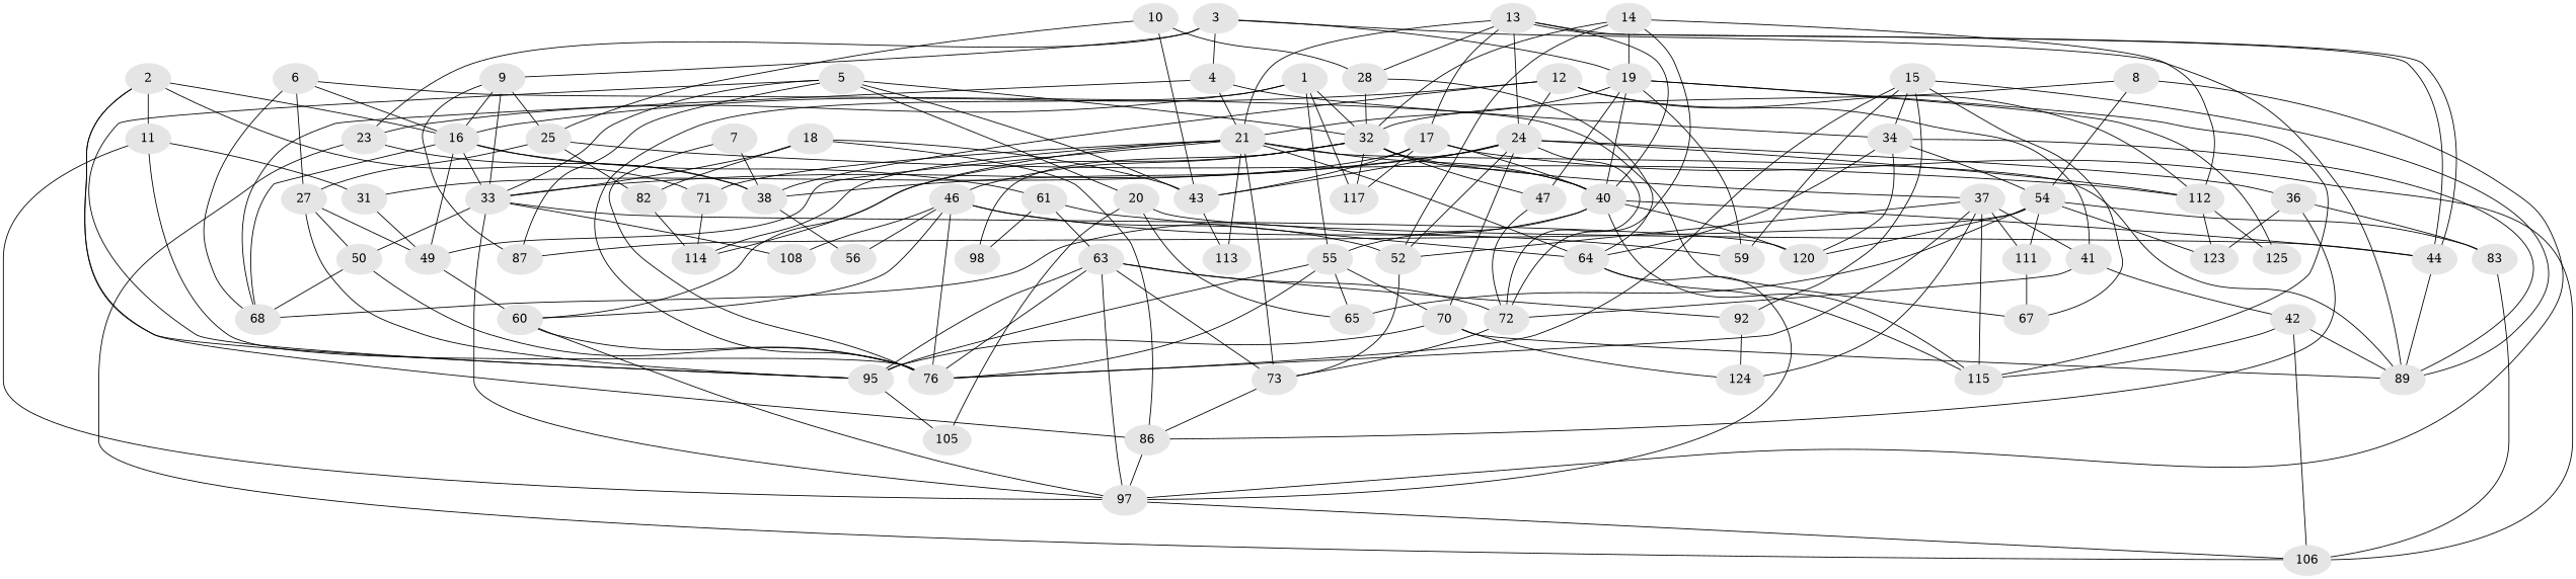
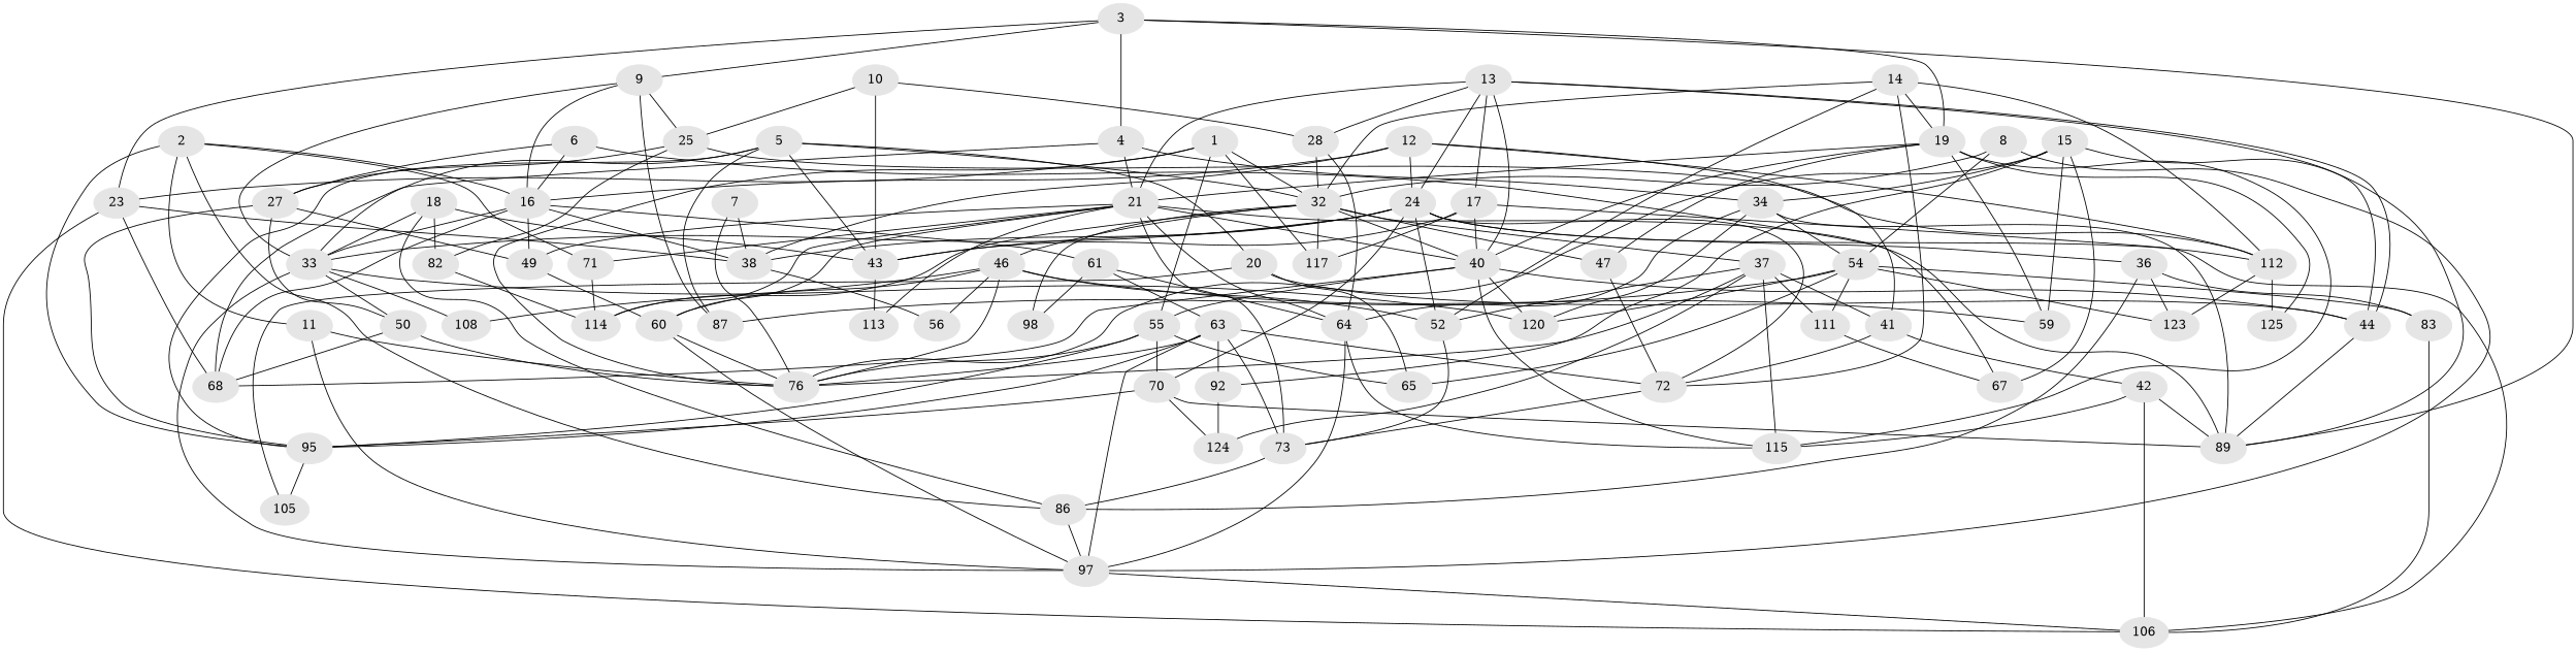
  graph {
    node [color=gray90 style=filled]
    23 [super="+109"]
    38 [super="+77"]
    106 [super="+119"]
    1
    32 [super="+80"]
    55 [super="+75"]
    76 [super="+86"]
    117
    40 [super="+57"]
    47
    114
    37 [super="+51"]
    46 [super="+100"]
    98
    95
    65
    70
    2 [super="+58"]
    11 [super="+22"]
    16 [super="+85"]
    71
    n22 [label=86 super="+110"]
    97 [super="+102"]
-   31
    68 [super="+104"]
    33 [super="+53"]
    49 [super="+96"]
    61 [super="+122"]
    105
    3 [super="+81"]
    4 [super="+62"]
    9
    19 [super="+35"]
    89 [super="+126"]
    21 [super="+74"]
    34 [super="+90"]
    87
    25 [super="+78"]
    59
    115
    125
    60
    64
    73 [super="+101"]
    113
    54 [super="+88"]
    120
    5 [super="+66"]
    20 [super="+116"]
    43 [super="+94"]
    44
    50 [super="+69"]
    108
    6 [super="+93"]
    27 [super="+39"]
    67
    56
    7
    8
    83
    123
    111
    112 [super="+121"]
    82
    10
    28
    12 [super="+26"]
    24 [super="+79"]
    41 [super="+48"]
    52 [super="+107"]
    72
    36 [super="+91"]
    42
    13 [super="+45"]
    17 [super="+118"]
    14 [super="+103"]
    15 [super="+29"]
    92
    124
    63 [super="+99"]
    18
    23 -- 38
    23 -- 106
    38 -- 56
    1 -- 23
    1 -- 32
    1 -- 55
    1 -- 76
    1 -- 117
    32 -- 117
    32 -- 40
    32 -- 47
    32 -- 114
    32 -- 37
    32 -- 46
    32 -- 98
    55 -- 76
    55 -- 95
    55 -- 65
    55 -- 70
    40 -- 55
    40 -- 68
    40 -- 115
    40 -- 120
    40 -- 44
    47 -- 72
    37 -- 76
    37 -- 115
    37 -- 111
    37 -- 41
    37 -- 52
    37 -- 124
    46 -- 76
    46 -- 59
    46 -- 60
    46 -- 108
    46 -- 56
    46 -- 52
    95 -- 105
    70 -- 95
    70 -- 89
    70 -- 124
    2 -- 95
    2 -- 11
    2 -- 16
    2 -- 71
    2 -- n22
    11 -- 76
    11 -- 97
-   11 -- 31
    16 -- 38
    16 -- 68
    16 -- 33
    16 -- 49
    16 -- 61
    71 -- 114
    n22 -- 97
    97 -- 106
-   31 -- 49
    33 -- 97
    33 -- 120
    33 -- 50
    33 -- 108
    49 -- 60
    61 -- 98
    61 -- 64
    61 -- 63
    3 -- 23
    3 -- 4
    3 -- 9
    3 -- 19
    3 -- 89
    4 -- 68
    4 -- 21
    4 -- 34
    9 -- 16
    9 -- 33
    9 -- 87
    9 -- 25
    19 -- 40
    19 -- 47
    19 -- 21
    19 -- 59
    19 -- 115
    19 -- 125
    21 -- 40
    21 -- 114
    21 -- 71
    21 -- 49
    21 -- 89
    21 -- 60
    21 -- 64
    21 -- 73
    21 -- 113
    34 -- 89
    34 -- 64
    34 -- 54
    34 -- 120
    25 -- 27
    25 -- 112
    25 -- 82
    60 -- 76
    60 -- 97
    64 -- 97
    64 -- 115
    73 -- n22
    54 -- 65
    54 -- 87
    54 -- 120
    54 -- 83
    54 -- 123
    54 -- 111
    5 -- 32
    5 -- 95
    5 -- 33
    5 -- 87
    5 -- 20
    5 -- 43
    20 -- 65
    20 -- 105
    20 -- 44
    43 -- 113
    44 -- 89
    50 -- 76
    50 -- 68
    6 -- 16
-   6 -- 68
+   23 -- 68
    6 -- 27
    6 -- 67
    27 -- 95
    27 -- 49
    27 -- 50
    7 -- 38
    7 -- 76
    8 -- 32
    8 -- 97
    8 -- 54
    83 -- 106
    111 -- 67
    112 -- 125
    112 -- 123
    82 -- 114
    10 -- 25
    10 -- 43
    10 -- 28
    28 -- 32
    28 -- 64
    12 -- 38
    12 -- 16
    12 -- 112
    12 -- 24
    12 -- 41
    24 -- 38
    24 -- 70
    24 -- 33
    24 -- 43
    24 -- 112
    24 -- 52
    24 -- 72
    24 -- 36
    41 -- 72
    41 -- 42
    52 -- 73
    72 -- 73
    36 -- n22
    36 -- 83
    36 -- 123
    42 -- 106
    42 -- 89
    42 -- 115
    13 -- 40
    13 -- 21
    13 -- 44
    13 -- 44
    13 -- 28
    13 -- 24
    13 -- 17
    17 -- 106
    17 -- 117
    17 -- 40
-   17 -- 31
    17 -- 43
    14 -- 32
    14 -- 19
    14 -- 112
    14 -- 52
    14 -- 72
    15 -- 76
    15 -- 89
    15 -- 34
    15 -- 59
    15 -- 67
    15 -- 92
    92 -- 124
    63 -- 76
    63 -- 95
    63 -- 97
    63 -- 73
    63 -- 72
    63 -- 92
    18 -- n22
    18 -- 33
    18 -- 43
    18 -- 82
  }
